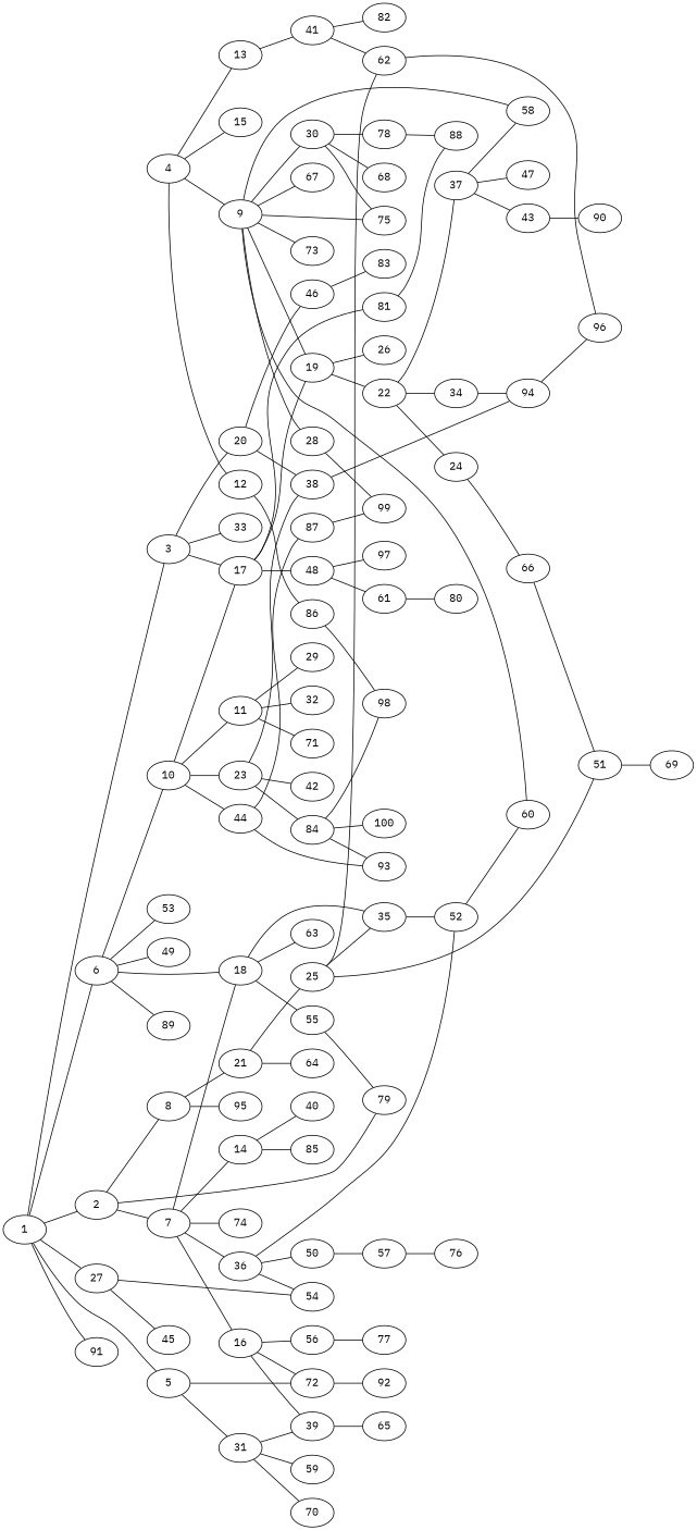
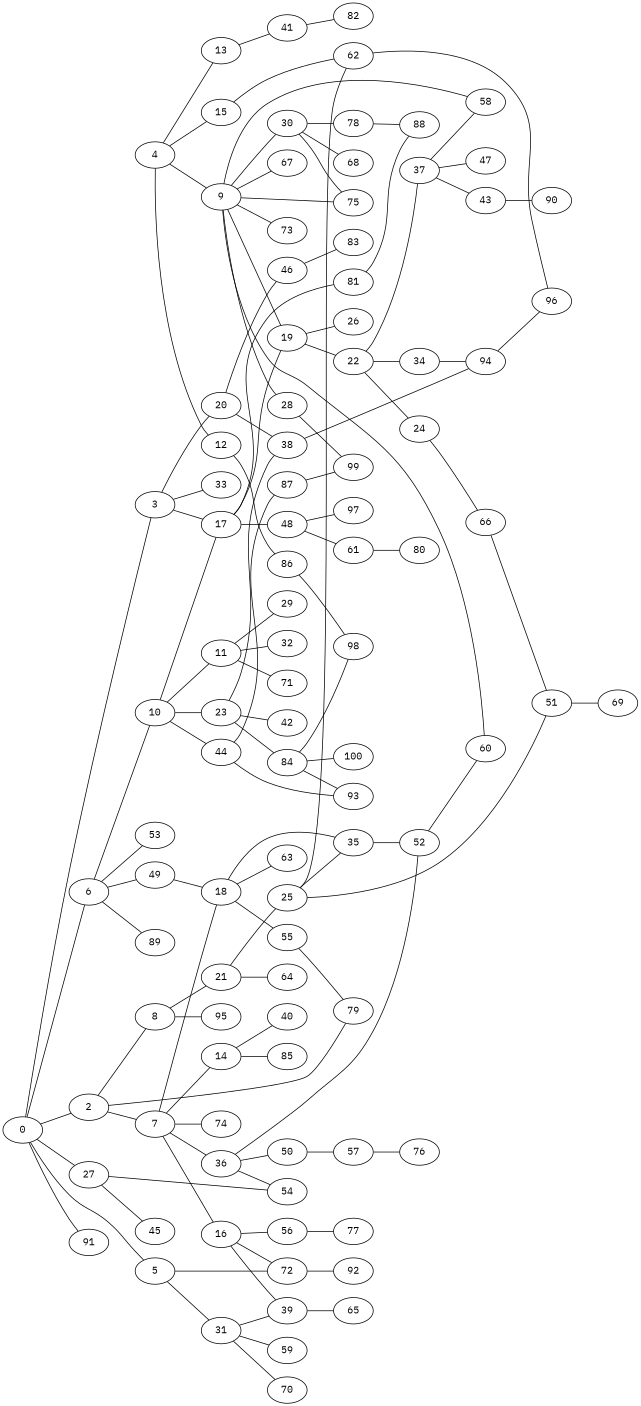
  graph {
    fontname="IBM Plex Mono"
    rankdir=LR
    node [fontname="IBM Plex Mono"]
    edge [fontname="IBM Plex Mono"]
-   1
+   1 [label=0]
    2
    3
    5
    6
    27
    91
    7
    8
    79
    20
    33
    17
    31
    72
    10
    18
    49
    53
    89
    45
    54
    14
    16
    36
    74
    21
    95
    4
    9
    12
    13
    15
    38
    46
    39
    59
    70
    92
    11
    23
    44
    35
    55
    63
    40
    85
    56
    52
    50
    25
    64
    19
    28
    30
    58
    60
    67
    73
    75
    86
    41
    94
    83
    22
    26
    99
    68
    78
    98
    62
    82
    65
    29
    32
    71
    48
    81
    42
    84
    87
    93
    77
    57
    51
    24
    34
    37
    88
    61
    97
    100
    96
    80
    66
    43
    47
    69
    90
    76
    1 -- 2
    1 -- 3
    1 -- 5
    1 -- 6
    1 -- 27
    1 -- 91
    2 -- 7
    2 -- 8
    2 -- 79
    3 -- 20
    3 -- 33
    3 -- 17
    5 -- 31
    5 -- 72
    6 -- 10
-   6 -- 18
+   49 -- 18
    6 -- 49
    6 -- 53
    6 -- 89
    27 -- 45
    27 -- 54
    7 -- 18
    7 -- 14
    7 -- 16
    7 -- 36
    7 -- 74
    8 -- 21
    8 -- 95
    20 -- 38
    20 -- 46
    17 -- 19
    17 -- 48
    17 -- 81
    31 -- 39
    31 -- 59
    31 -- 70
    72 -- 92
    10 -- 17
    10 -- 11
    10 -- 23
    10 -- 44
    18 -- 35
    18 -- 55
    18 -- 63
    14 -- 40
    14 -- 85
    16 -- 72
    16 -- 39
    16 -- 56
    36 -- 54
    36 -- 52
    36 -- 50
    21 -- 25
    21 -- 64
    4 -- 9
    4 -- 12
    4 -- 13
    4 -- 15
    9 -- 19
    9 -- 28
    9 -- 30
    9 -- 58
    9 -- 60
    9 -- 67
    9 -- 73
    9 -- 75
    12 -- 86
    13 -- 41
    38 -- 94
    46 -- 83
    39 -- 65
    11 -- 29
    11 -- 32
    11 -- 71
    23 -- 38
    23 -- 42
    23 -- 84
    44 -- 87
    44 -- 93
    35 -- 52
    55 -- 79
    56 -- 77
    52 -- 60
    50 -- 57
    25 -- 35
    25 -- 62
    25 -- 51
    19 -- 22
    19 -- 26
    28 -- 99
    30 -- 75
    30 -- 68
    30 -- 78
    86 -- 98
-   41 -- 62
+   15 -- 62
    41 -- 82
    94 -- 96
    22 -- 24
    22 -- 34
    22 -- 37
    78 -- 88
    62 -- 96
    48 -- 61
    48 -- 97
    81 -- 88
    84 -- 98
    84 -- 93
    84 -- 100
    87 -- 99
    57 -- 76
    51 -- 69
    24 -- 66
    34 -- 94
    37 -- 58
    37 -- 43
    37 -- 47
    61 -- 80
    66 -- 51
    43 -- 90
  }
